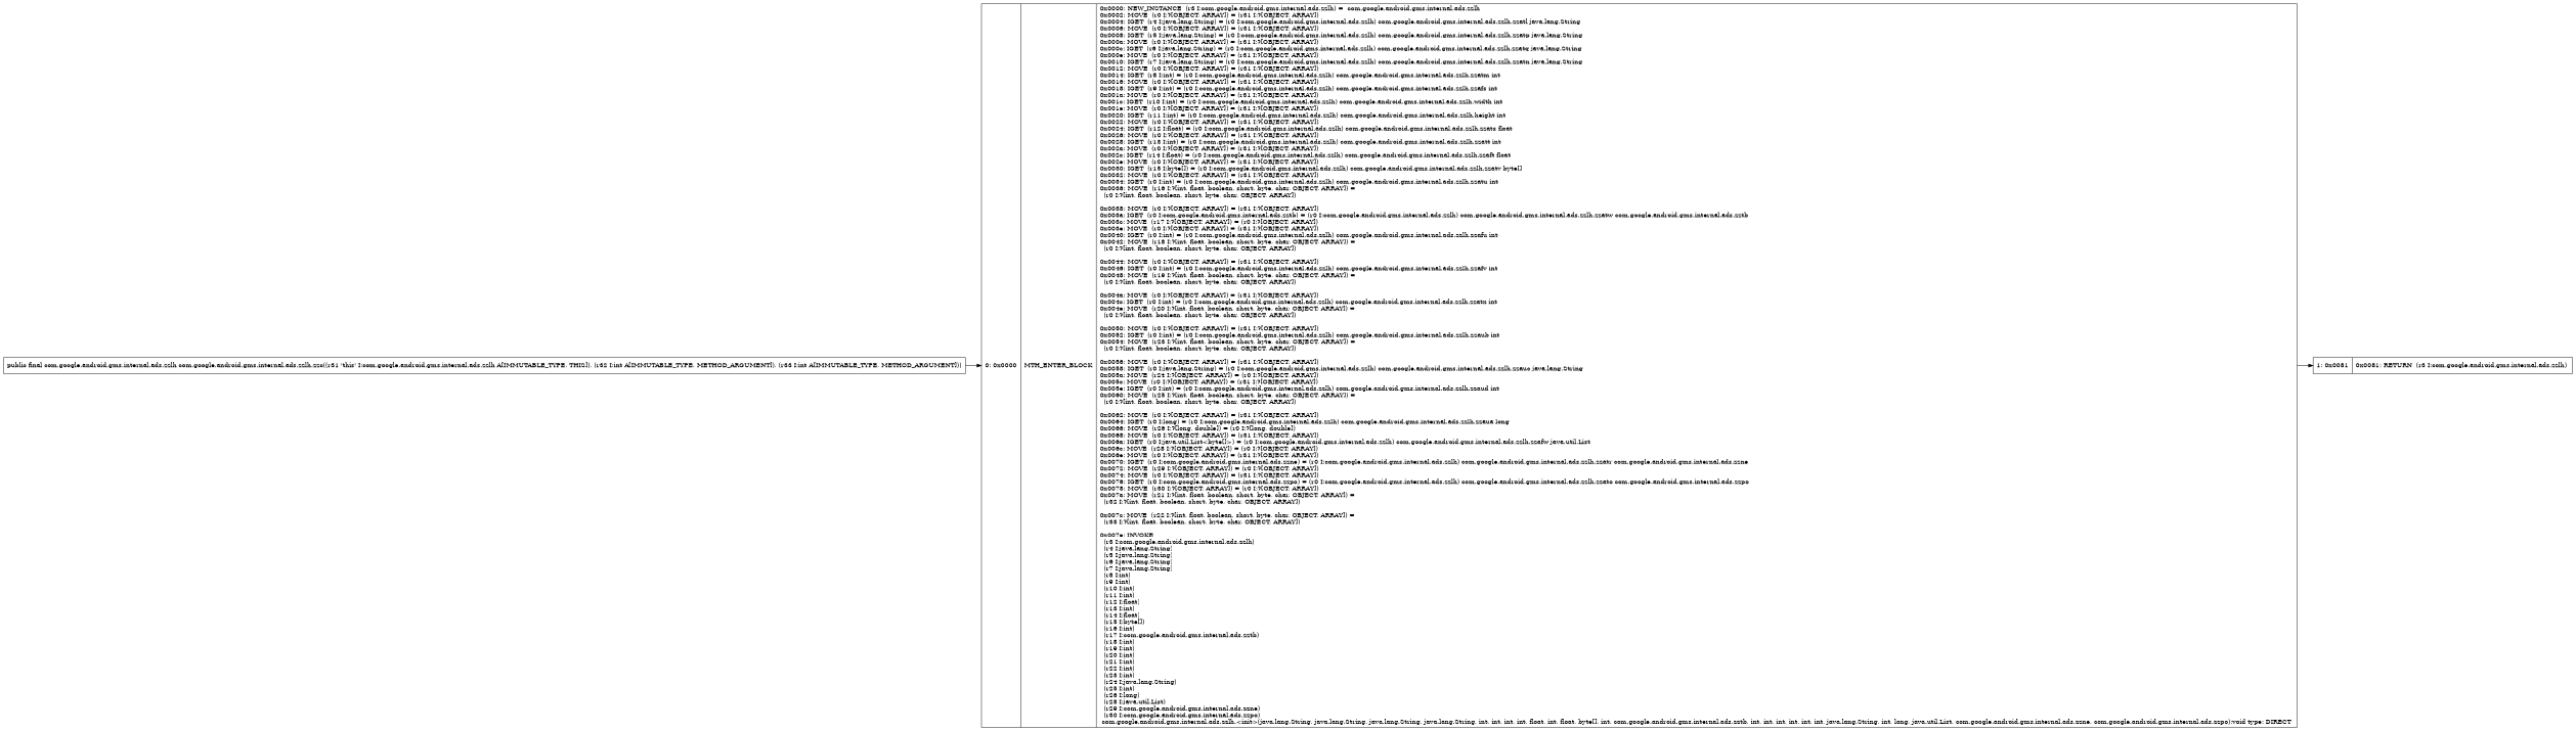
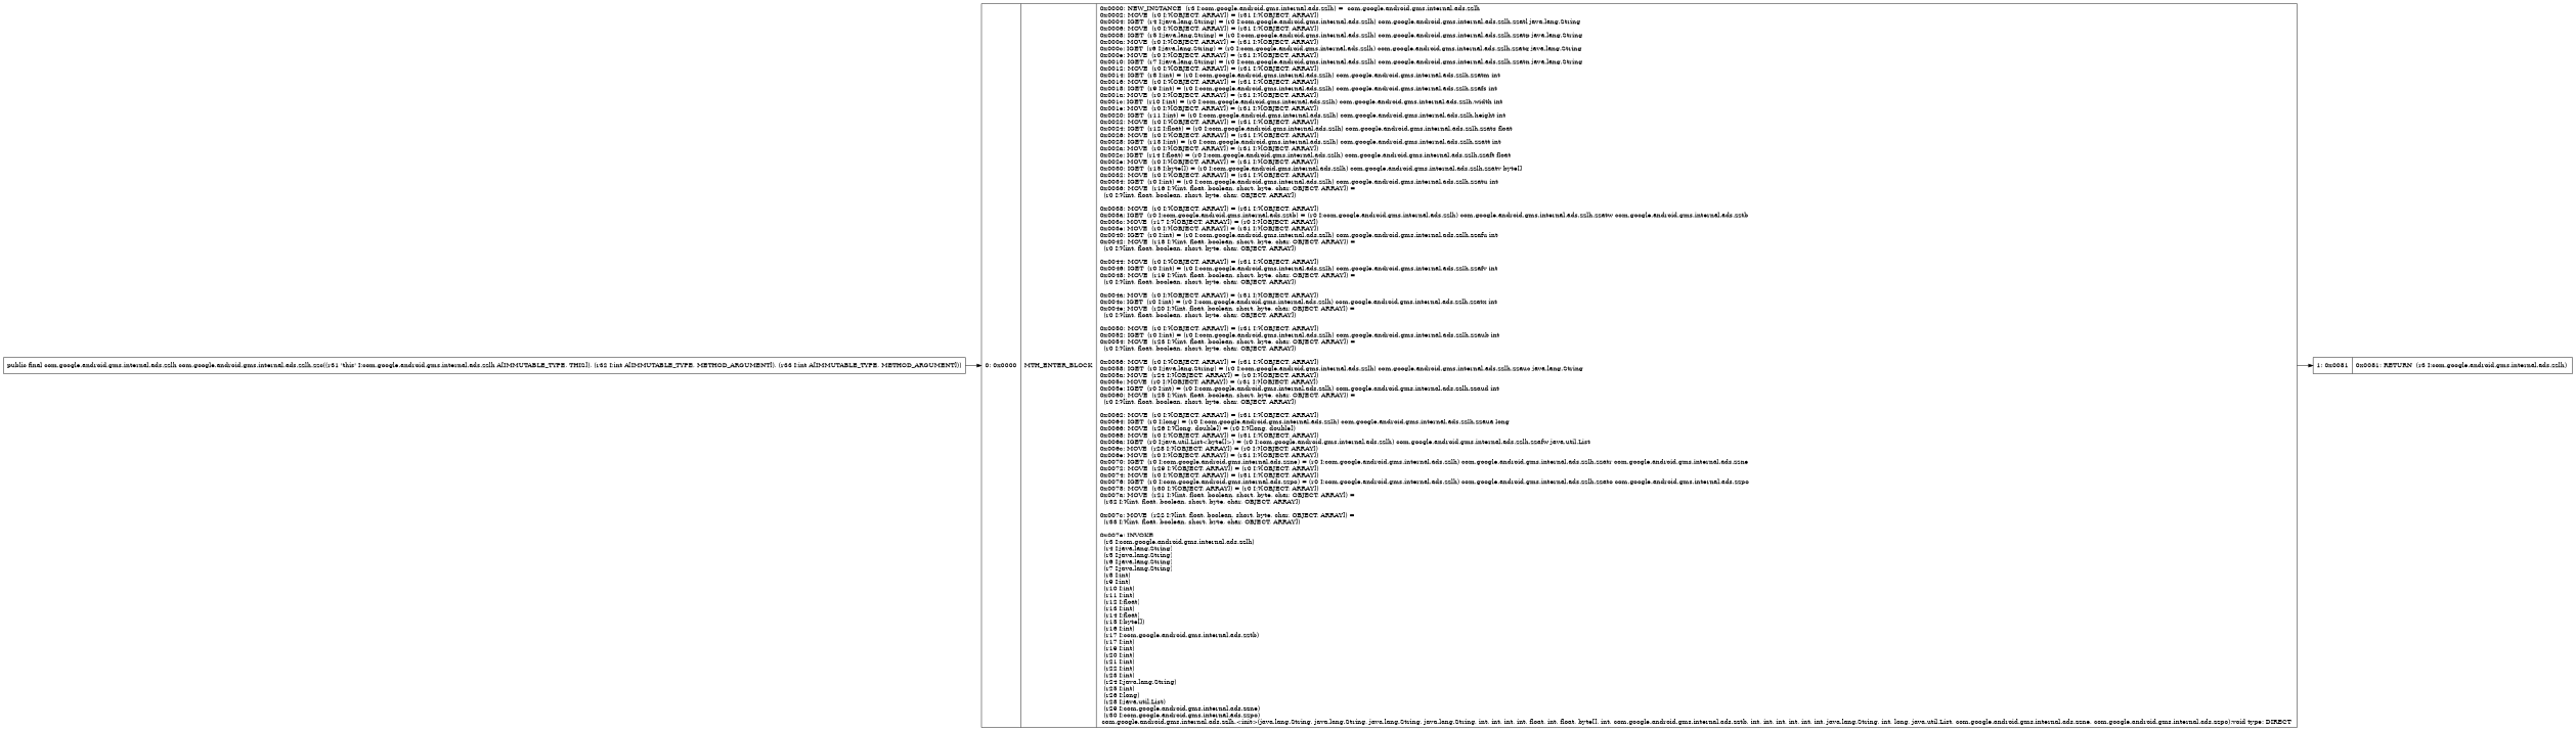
  digraph {
    rankdir=LR
    node [shape=record]
-   n1 [label="{0\:\ 0x0000|MTH_ENTER_BLOCK\l|0x0000: NEW_INSTANCE  (r3 I:com.google.android.gms.internal.ads.zzlh) =  com.google.android.gms.internal.ads.zzlh \l0x0002: MOVE  (r0 I:?[OBJECT, ARRAY]) = (r31 I:?[OBJECT, ARRAY]) \l0x0004: IGET  (r4 I:java.lang.String) = (r0 I:com.google.android.gms.internal.ads.zzlh) com.google.android.gms.internal.ads.zzlh.zzatl java.lang.String \l0x0006: MOVE  (r0 I:?[OBJECT, ARRAY]) = (r31 I:?[OBJECT, ARRAY]) \l0x0008: IGET  (r5 I:java.lang.String) = (r0 I:com.google.android.gms.internal.ads.zzlh) com.google.android.gms.internal.ads.zzlh.zzatp java.lang.String \l0x000a: MOVE  (r0 I:?[OBJECT, ARRAY]) = (r31 I:?[OBJECT, ARRAY]) \l0x000c: IGET  (r6 I:java.lang.String) = (r0 I:com.google.android.gms.internal.ads.zzlh) com.google.android.gms.internal.ads.zzlh.zzatq java.lang.String \l0x000e: MOVE  (r0 I:?[OBJECT, ARRAY]) = (r31 I:?[OBJECT, ARRAY]) \l0x0010: IGET  (r7 I:java.lang.String) = (r0 I:com.google.android.gms.internal.ads.zzlh) com.google.android.gms.internal.ads.zzlh.zzatn java.lang.String \l0x0012: MOVE  (r0 I:?[OBJECT, ARRAY]) = (r31 I:?[OBJECT, ARRAY]) \l0x0014: IGET  (r8 I:int) = (r0 I:com.google.android.gms.internal.ads.zzlh) com.google.android.gms.internal.ads.zzlh.zzatm int \l0x0016: MOVE  (r0 I:?[OBJECT, ARRAY]) = (r31 I:?[OBJECT, ARRAY]) \l0x0018: IGET  (r9 I:int) = (r0 I:com.google.android.gms.internal.ads.zzlh) com.google.android.gms.internal.ads.zzlh.zzafs int \l0x001a: MOVE  (r0 I:?[OBJECT, ARRAY]) = (r31 I:?[OBJECT, ARRAY]) \l0x001c: IGET  (r10 I:int) = (r0 I:com.google.android.gms.internal.ads.zzlh) com.google.android.gms.internal.ads.zzlh.width int \l0x001e: MOVE  (r0 I:?[OBJECT, ARRAY]) = (r31 I:?[OBJECT, ARRAY]) \l0x0020: IGET  (r11 I:int) = (r0 I:com.google.android.gms.internal.ads.zzlh) com.google.android.gms.internal.ads.zzlh.height int \l0x0022: MOVE  (r0 I:?[OBJECT, ARRAY]) = (r31 I:?[OBJECT, ARRAY]) \l0x0024: IGET  (r12 I:float) = (r0 I:com.google.android.gms.internal.ads.zzlh) com.google.android.gms.internal.ads.zzlh.zzats float \l0x0026: MOVE  (r0 I:?[OBJECT, ARRAY]) = (r31 I:?[OBJECT, ARRAY]) \l0x0028: IGET  (r13 I:int) = (r0 I:com.google.android.gms.internal.ads.zzlh) com.google.android.gms.internal.ads.zzlh.zzatt int \l0x002a: MOVE  (r0 I:?[OBJECT, ARRAY]) = (r31 I:?[OBJECT, ARRAY]) \l0x002c: IGET  (r14 I:float) = (r0 I:com.google.android.gms.internal.ads.zzlh) com.google.android.gms.internal.ads.zzlh.zzaft float \l0x002e: MOVE  (r0 I:?[OBJECT, ARRAY]) = (r31 I:?[OBJECT, ARRAY]) \l0x0030: IGET  (r15 I:byte[]) = (r0 I:com.google.android.gms.internal.ads.zzlh) com.google.android.gms.internal.ads.zzlh.zzatv byte[] \l0x0032: MOVE  (r0 I:?[OBJECT, ARRAY]) = (r31 I:?[OBJECT, ARRAY]) \l0x0034: IGET  (r0 I:int) = (r0 I:com.google.android.gms.internal.ads.zzlh) com.google.android.gms.internal.ads.zzlh.zzatu int \l0x0036: MOVE  (r16 I:?[int, float, boolean, short, byte, char, OBJECT, ARRAY]) = \l  (r0 I:?[int, float, boolean, short, byte, char, OBJECT, ARRAY])\l \l0x0038: MOVE  (r0 I:?[OBJECT, ARRAY]) = (r31 I:?[OBJECT, ARRAY]) \l0x003a: IGET  (r0 I:com.google.android.gms.internal.ads.zztb) = (r0 I:com.google.android.gms.internal.ads.zzlh) com.google.android.gms.internal.ads.zzlh.zzatw com.google.android.gms.internal.ads.zztb \l0x003c: MOVE  (r17 I:?[OBJECT, ARRAY]) = (r0 I:?[OBJECT, ARRAY]) \l0x003e: MOVE  (r0 I:?[OBJECT, ARRAY]) = (r31 I:?[OBJECT, ARRAY]) \l0x0040: IGET  (r0 I:int) = (r0 I:com.google.android.gms.internal.ads.zzlh) com.google.android.gms.internal.ads.zzlh.zzafu int \l0x0042: MOVE  (r18 I:?[int, float, boolean, short, byte, char, OBJECT, ARRAY]) = \l  (r0 I:?[int, float, boolean, short, byte, char, OBJECT, ARRAY])\l \l0x0044: MOVE  (r0 I:?[OBJECT, ARRAY]) = (r31 I:?[OBJECT, ARRAY]) \l0x0046: IGET  (r0 I:int) = (r0 I:com.google.android.gms.internal.ads.zzlh) com.google.android.gms.internal.ads.zzlh.zzafv int \l0x0048: MOVE  (r19 I:?[int, float, boolean, short, byte, char, OBJECT, ARRAY]) = \l  (r0 I:?[int, float, boolean, short, byte, char, OBJECT, ARRAY])\l \l0x004a: MOVE  (r0 I:?[OBJECT, ARRAY]) = (r31 I:?[OBJECT, ARRAY]) \l0x004c: IGET  (r0 I:int) = (r0 I:com.google.android.gms.internal.ads.zzlh) com.google.android.gms.internal.ads.zzlh.zzatx int \l0x004e: MOVE  (r20 I:?[int, float, boolean, short, byte, char, OBJECT, ARRAY]) = \l  (r0 I:?[int, float, boolean, short, byte, char, OBJECT, ARRAY])\l \l0x0050: MOVE  (r0 I:?[OBJECT, ARRAY]) = (r31 I:?[OBJECT, ARRAY]) \l0x0052: IGET  (r0 I:int) = (r0 I:com.google.android.gms.internal.ads.zzlh) com.google.android.gms.internal.ads.zzlh.zzaub int \l0x0054: MOVE  (r23 I:?[int, float, boolean, short, byte, char, OBJECT, ARRAY]) = \l  (r0 I:?[int, float, boolean, short, byte, char, OBJECT, ARRAY])\l \l0x0056: MOVE  (r0 I:?[OBJECT, ARRAY]) = (r31 I:?[OBJECT, ARRAY]) \l0x0058: IGET  (r0 I:java.lang.String) = (r0 I:com.google.android.gms.internal.ads.zzlh) com.google.android.gms.internal.ads.zzlh.zzauc java.lang.String \l0x005a: MOVE  (r24 I:?[OBJECT, ARRAY]) = (r0 I:?[OBJECT, ARRAY]) \l0x005c: MOVE  (r0 I:?[OBJECT, ARRAY]) = (r31 I:?[OBJECT, ARRAY]) \l0x005e: IGET  (r0 I:int) = (r0 I:com.google.android.gms.internal.ads.zzlh) com.google.android.gms.internal.ads.zzlh.zzaud int \l0x0060: MOVE  (r25 I:?[int, float, boolean, short, byte, char, OBJECT, ARRAY]) = \l  (r0 I:?[int, float, boolean, short, byte, char, OBJECT, ARRAY])\l \l0x0062: MOVE  (r0 I:?[OBJECT, ARRAY]) = (r31 I:?[OBJECT, ARRAY]) \l0x0064: IGET  (r0 I:long) = (r0 I:com.google.android.gms.internal.ads.zzlh) com.google.android.gms.internal.ads.zzlh.zzaua long \l0x0066: MOVE  (r26 I:?[long, double]) = (r0 I:?[long, double]) \l0x0068: MOVE  (r0 I:?[OBJECT, ARRAY]) = (r31 I:?[OBJECT, ARRAY]) \l0x006a: IGET  (r0 I:java.util.List\<byte[]\>) = (r0 I:com.google.android.gms.internal.ads.zzlh) com.google.android.gms.internal.ads.zzlh.zzafw java.util.List \l0x006c: MOVE  (r28 I:?[OBJECT, ARRAY]) = (r0 I:?[OBJECT, ARRAY]) \l0x006e: MOVE  (r0 I:?[OBJECT, ARRAY]) = (r31 I:?[OBJECT, ARRAY]) \l0x0070: IGET  (r0 I:com.google.android.gms.internal.ads.zzne) = (r0 I:com.google.android.gms.internal.ads.zzlh) com.google.android.gms.internal.ads.zzlh.zzatr com.google.android.gms.internal.ads.zzne \l0x0072: MOVE  (r29 I:?[OBJECT, ARRAY]) = (r0 I:?[OBJECT, ARRAY]) \l0x0074: MOVE  (r0 I:?[OBJECT, ARRAY]) = (r31 I:?[OBJECT, ARRAY]) \l0x0076: IGET  (r0 I:com.google.android.gms.internal.ads.zzpo) = (r0 I:com.google.android.gms.internal.ads.zzlh) com.google.android.gms.internal.ads.zzlh.zzato com.google.android.gms.internal.ads.zzpo \l0x0078: MOVE  (r30 I:?[OBJECT, ARRAY]) = (r0 I:?[OBJECT, ARRAY]) \l0x007a: MOVE  (r21 I:?[int, float, boolean, short, byte, char, OBJECT, ARRAY]) = \l  (r32 I:?[int, float, boolean, short, byte, char, OBJECT, ARRAY])\l \l0x007c: MOVE  (r22 I:?[int, float, boolean, short, byte, char, OBJECT, ARRAY]) = \l  (r33 I:?[int, float, boolean, short, byte, char, OBJECT, ARRAY])\l \l0x007e: INVOKE  \l  (r3 I:com.google.android.gms.internal.ads.zzlh)\l  (r4 I:java.lang.String)\l  (r5 I:java.lang.String)\l  (r6 I:java.lang.String)\l  (r7 I:java.lang.String)\l  (r8 I:int)\l  (r9 I:int)\l  (r10 I:int)\l  (r11 I:int)\l  (r12 I:float)\l  (r13 I:int)\l  (r14 I:float)\l  (r15 I:byte[])\l  (r16 I:int)\l  (r17 I:com.google.android.gms.internal.ads.zztb)\l  (r18 I:int)\l  (r19 I:int)\l  (r20 I:int)\l  (r21 I:int)\l  (r22 I:int)\l  (r23 I:int)\l  (r24 I:java.lang.String)\l  (r25 I:int)\l  (r26 I:long)\l  (r28 I:java.util.List)\l  (r29 I:com.google.android.gms.internal.ads.zzne)\l  (r30 I:com.google.android.gms.internal.ads.zzpo)\l com.google.android.gms.internal.ads.zzlh.\<init\>(java.lang.String, java.lang.String, java.lang.String, java.lang.String, int, int, int, int, float, int, float, byte[], int, com.google.android.gms.internal.ads.zztb, int, int, int, int, int, int, java.lang.String, int, long, java.util.List, com.google.android.gms.internal.ads.zzne, com.google.android.gms.internal.ads.zzpo):void type: DIRECT \l}"]
+   n1 [label="{0\:\ 0x0000|MTH_ENTER_BLOCK\l|0x0000: NEW_INSTANCE  (r3 I:com.google.android.gms.internal.ads.zzlh) =  com.google.android.gms.internal.ads.zzlh \l0x0002: MOVE  (r0 I:?[OBJECT, ARRAY]) = (r31 I:?[OBJECT, ARRAY]) \l0x0004: IGET  (r4 I:java.lang.String) = (r0 I:com.google.android.gms.internal.ads.zzlh) com.google.android.gms.internal.ads.zzlh.zzatl java.lang.String \l0x0006: MOVE  (r0 I:?[OBJECT, ARRAY]) = (r31 I:?[OBJECT, ARRAY]) \l0x0008: IGET  (r5 I:java.lang.String) = (r0 I:com.google.android.gms.internal.ads.zzlh) com.google.android.gms.internal.ads.zzlh.zzatp java.lang.String \l0x000a: MOVE  (r0 I:?[OBJECT, ARRAY]) = (r31 I:?[OBJECT, ARRAY]) \l0x000c: IGET  (r6 I:java.lang.String) = (r0 I:com.google.android.gms.internal.ads.zzlh) com.google.android.gms.internal.ads.zzlh.zzatq java.lang.String \l0x000e: MOVE  (r0 I:?[OBJECT, ARRAY]) = (r31 I:?[OBJECT, ARRAY]) \l0x0010: IGET  (r7 I:java.lang.String) = (r0 I:com.google.android.gms.internal.ads.zzlh) com.google.android.gms.internal.ads.zzlh.zzatn java.lang.String \l0x0012: MOVE  (r0 I:?[OBJECT, ARRAY]) = (r31 I:?[OBJECT, ARRAY]) \l0x0014: IGET  (r8 I:int) = (r0 I:com.google.android.gms.internal.ads.zzlh) com.google.android.gms.internal.ads.zzlh.zzatm int \l0x0016: MOVE  (r0 I:?[OBJECT, ARRAY]) = (r31 I:?[OBJECT, ARRAY]) \l0x0018: IGET  (r9 I:int) = (r0 I:com.google.android.gms.internal.ads.zzlh) com.google.android.gms.internal.ads.zzlh.zzafs int \l0x001a: MOVE  (r0 I:?[OBJECT, ARRAY]) = (r31 I:?[OBJECT, ARRAY]) \l0x001c: IGET  (r10 I:int) = (r0 I:com.google.android.gms.internal.ads.zzlh) com.google.android.gms.internal.ads.zzlh.width int \l0x001e: MOVE  (r0 I:?[OBJECT, ARRAY]) = (r31 I:?[OBJECT, ARRAY]) \l0x0020: IGET  (r11 I:int) = (r0 I:com.google.android.gms.internal.ads.zzlh) com.google.android.gms.internal.ads.zzlh.height int \l0x0022: MOVE  (r0 I:?[OBJECT, ARRAY]) = (r31 I:?[OBJECT, ARRAY]) \l0x0024: IGET  (r12 I:float) = (r0 I:com.google.android.gms.internal.ads.zzlh) com.google.android.gms.internal.ads.zzlh.zzats float \l0x0026: MOVE  (r0 I:?[OBJECT, ARRAY]) = (r31 I:?[OBJECT, ARRAY]) \l0x0028: IGET  (r13 I:int) = (r0 I:com.google.android.gms.internal.ads.zzlh) com.google.android.gms.internal.ads.zzlh.zzatt int \l0x002a: MOVE  (r0 I:?[OBJECT, ARRAY]) = (r31 I:?[OBJECT, ARRAY]) \l0x002c: IGET  (r14 I:float) = (r0 I:com.google.android.gms.internal.ads.zzlh) com.google.android.gms.internal.ads.zzlh.zzaft float \l0x002e: MOVE  (r0 I:?[OBJECT, ARRAY]) = (r31 I:?[OBJECT, ARRAY]) \l0x0030: IGET  (r15 I:byte[]) = (r0 I:com.google.android.gms.internal.ads.zzlh) com.google.android.gms.internal.ads.zzlh.zzatv byte[] \l0x0032: MOVE  (r0 I:?[OBJECT, ARRAY]) = (r31 I:?[OBJECT, ARRAY]) \l0x0034: IGET  (r0 I:int) = (r0 I:com.google.android.gms.internal.ads.zzlh) com.google.android.gms.internal.ads.zzlh.zzatu int \l0x0036: MOVE  (r16 I:?[int, float, boolean, short, byte, char, OBJECT, ARRAY]) = \l  (r0 I:?[int, float, boolean, short, byte, char, OBJECT, ARRAY])\l \l0x0038: MOVE  (r0 I:?[OBJECT, ARRAY]) = (r31 I:?[OBJECT, ARRAY]) \l0x003a: IGET  (r0 I:com.google.android.gms.internal.ads.zztb) = (r0 I:com.google.android.gms.internal.ads.zzlh) com.google.android.gms.internal.ads.zzlh.zzatw com.google.android.gms.internal.ads.zztb \l0x003c: MOVE  (r17 I:?[OBJECT, ARRAY]) = (r0 I:?[OBJECT, ARRAY]) \l0x003e: MOVE  (r0 I:?[OBJECT, ARRAY]) = (r31 I:?[OBJECT, ARRAY]) \l0x0040: IGET  (r0 I:int) = (r0 I:com.google.android.gms.internal.ads.zzlh) com.google.android.gms.internal.ads.zzlh.zzafu int \l0x0042: MOVE  (r18 I:?[int, float, boolean, short, byte, char, OBJECT, ARRAY]) = \l  (r0 I:?[int, float, boolean, short, byte, char, OBJECT, ARRAY])\l \l0x0044: MOVE  (r0 I:?[OBJECT, ARRAY]) = (r31 I:?[OBJECT, ARRAY]) \l0x0046: IGET  (r0 I:int) = (r0 I:com.google.android.gms.internal.ads.zzlh) com.google.android.gms.internal.ads.zzlh.zzafv int \l0x0048: MOVE  (r19 I:?[int, float, boolean, short, byte, char, OBJECT, ARRAY]) = \l  (r0 I:?[int, float, boolean, short, byte, char, OBJECT, ARRAY])\l \l0x004a: MOVE  (r0 I:?[OBJECT, ARRAY]) = (r31 I:?[OBJECT, ARRAY]) \l0x004c: IGET  (r0 I:int) = (r0 I:com.google.android.gms.internal.ads.zzlh) com.google.android.gms.internal.ads.zzlh.zzatx int \l0x004e: MOVE  (r20 I:?[int, float, boolean, short, byte, char, OBJECT, ARRAY]) = \l  (r0 I:?[int, float, boolean, short, byte, char, OBJECT, ARRAY])\l \l0x0050: MOVE  (r0 I:?[OBJECT, ARRAY]) = (r31 I:?[OBJECT, ARRAY]) \l0x0052: IGET  (r0 I:int) = (r0 I:com.google.android.gms.internal.ads.zzlh) com.google.android.gms.internal.ads.zzlh.zzaub int \l0x0054: MOVE  (r23 I:?[int, float, boolean, short, byte, char, OBJECT, ARRAY]) = \l  (r0 I:?[int, float, boolean, short, byte, char, OBJECT, ARRAY])\l \l0x0056: MOVE  (r0 I:?[OBJECT, ARRAY]) = (r31 I:?[OBJECT, ARRAY]) \l0x0058: IGET  (r0 I:java.lang.String) = (r0 I:com.google.android.gms.internal.ads.zzlh) com.google.android.gms.internal.ads.zzlh.zzauc java.lang.String \l0x005a: MOVE  (r24 I:?[OBJECT, ARRAY]) = (r0 I:?[OBJECT, ARRAY]) \l0x005c: MOVE  (r0 I:?[OBJECT, ARRAY]) = (r31 I:?[OBJECT, ARRAY]) \l0x005e: IGET  (r0 I:int) = (r0 I:com.google.android.gms.internal.ads.zzlh) com.google.android.gms.internal.ads.zzlh.zzaud int \l0x0060: MOVE  (r25 I:?[int, float, boolean, short, byte, char, OBJECT, ARRAY]) = \l  (r0 I:?[int, float, boolean, short, byte, char, OBJECT, ARRAY])\l \l0x0062: MOVE  (r0 I:?[OBJECT, ARRAY]) = (r31 I:?[OBJECT, ARRAY]) \l0x0064: IGET  (r0 I:long) = (r0 I:com.google.android.gms.internal.ads.zzlh) com.google.android.gms.internal.ads.zzlh.zzaua long \l0x0066: MOVE  (r26 I:?[long, double]) = (r0 I:?[long, double]) \l0x0068: MOVE  (r0 I:?[OBJECT, ARRAY]) = (r31 I:?[OBJECT, ARRAY]) \l0x006a: IGET  (r0 I:java.util.List\<byte[]\>) = (r0 I:com.google.android.gms.internal.ads.zzlh) com.google.android.gms.internal.ads.zzlh.zzafw java.util.List \l0x006c: MOVE  (r28 I:?[OBJECT, ARRAY]) = (r0 I:?[OBJECT, ARRAY]) \l0x006e: MOVE  (r0 I:?[OBJECT, ARRAY]) = (r31 I:?[OBJECT, ARRAY]) \l0x0070: IGET  (r0 I:com.google.android.gms.internal.ads.zzne) = (r0 I:com.google.android.gms.internal.ads.zzlh) com.google.android.gms.internal.ads.zzlh.zzatr com.google.android.gms.internal.ads.zzne \l0x0072: MOVE  (r29 I:?[OBJECT, ARRAY]) = (r0 I:?[OBJECT, ARRAY]) \l0x0074: MOVE  (r0 I:?[OBJECT, ARRAY]) = (r31 I:?[OBJECT, ARRAY]) \l0x0076: IGET  (r0 I:com.google.android.gms.internal.ads.zzpo) = (r0 I:com.google.android.gms.internal.ads.zzlh) com.google.android.gms.internal.ads.zzlh.zzato com.google.android.gms.internal.ads.zzpo \l0x0078: MOVE  (r30 I:?[OBJECT, ARRAY]) = (r0 I:?[OBJECT, ARRAY]) \l0x007a: MOVE  (r21 I:?[int, float, boolean, short, byte, char, OBJECT, ARRAY]) = \l  (r32 I:?[int, float, boolean, short, byte, char, OBJECT, ARRAY])\l \l0x007c: MOVE  (r22 I:?[int, float, boolean, short, byte, char, OBJECT, ARRAY]) = \l  (r33 I:?[int, float, boolean, short, byte, char, OBJECT, ARRAY])\l \l0x007e: INVOKE  \l  (r3 I:com.google.android.gms.internal.ads.zzlh)\l  (r4 I:java.lang.String)\l  (r5 I:java.lang.String)\l  (r6 I:java.lang.String)\l  (r7 I:java.lang.String)\l  (r8 I:int)\l  (r9 I:int)\l  (r10 I:int)\l  (r11 I:int)\l  (r12 I:float)\l  (r13 I:int)\l  (r14 I:float)\l  (r15 I:byte[])\l  (r16 I:int)\l  (r17 I:com.google.android.gms.internal.ads.zztb)\l  (r17 I:int)\l  (r19 I:int)\l  (r20 I:int)\l  (r21 I:int)\l  (r22 I:int)\l  (r23 I:int)\l  (r24 I:java.lang.String)\l  (r25 I:int)\l  (r26 I:long)\l  (r28 I:java.util.List)\l  (r29 I:com.google.android.gms.internal.ads.zzne)\l  (r30 I:com.google.android.gms.internal.ads.zzpo)\l com.google.android.gms.internal.ads.zzlh.\<init\>(java.lang.String, java.lang.String, java.lang.String, java.lang.String, int, int, int, int, float, int, float, byte[], int, com.google.android.gms.internal.ads.zztb, int, int, int, int, int, int, java.lang.String, int, long, java.util.List, com.google.android.gms.internal.ads.zzne, com.google.android.gms.internal.ads.zzpo):void type: DIRECT \l}"]
    n2 [label="{1\:\ 0x0081|0x0081: RETURN  (r3 I:com.google.android.gms.internal.ads.zzlh) \l}"]
    n3 [label="{public final com.google.android.gms.internal.ads.zzlh com.google.android.gms.internal.ads.zzlh.zzc((r31 'this' I:com.google.android.gms.internal.ads.zzlh A[IMMUTABLE_TYPE, THIS]), (r32 I:int A[IMMUTABLE_TYPE, METHOD_ARGUMENT]), (r33 I:int A[IMMUTABLE_TYPE, METHOD_ARGUMENT])) }"]
    n1 -> n2
    n3 -> n1
  }
